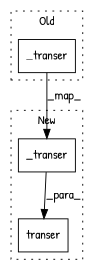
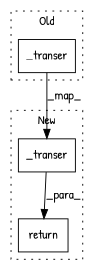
  digraph {
    fontname="Patrick Hand"
    node [a=32 l="9,1" shape=box fontname="Patrick Hand"]
    edge [fontname="Patrick Hand"]
    n1 [label=_transer s="4823,4853"]
-   n2 [a=41 l=7 label=transer s=4811]
+   n2 [a=41 l=7 label=return s=4811]
    n3 [label=_transer s="3586,3616"]
    subgraph cluster_1 {
      label=New
      style=dotted
      n1
      n2
    }
    subgraph cluster_2 {
      label=Old
      style=dotted
      n3
    }
    n1 -> n2 [label=_para_]
    n3 -> n1 [label=_map_]
  }
